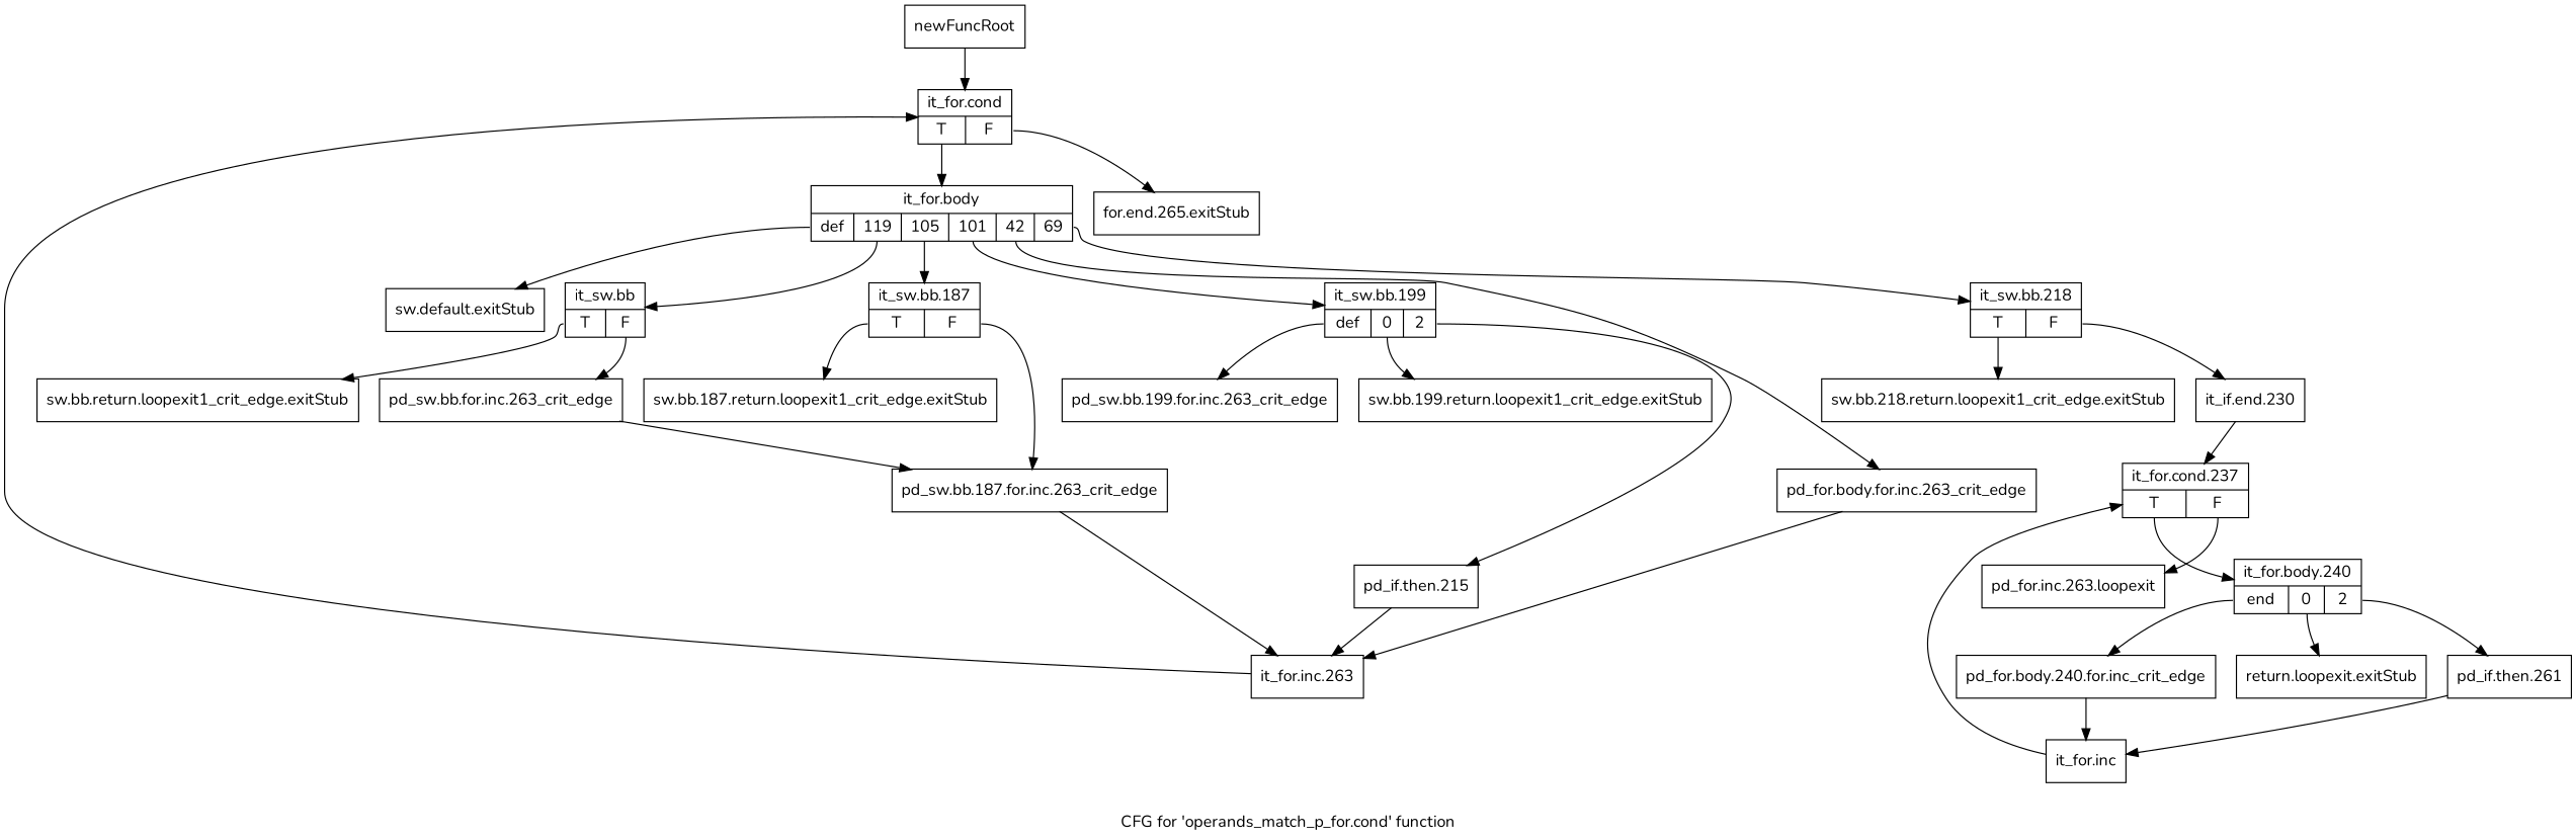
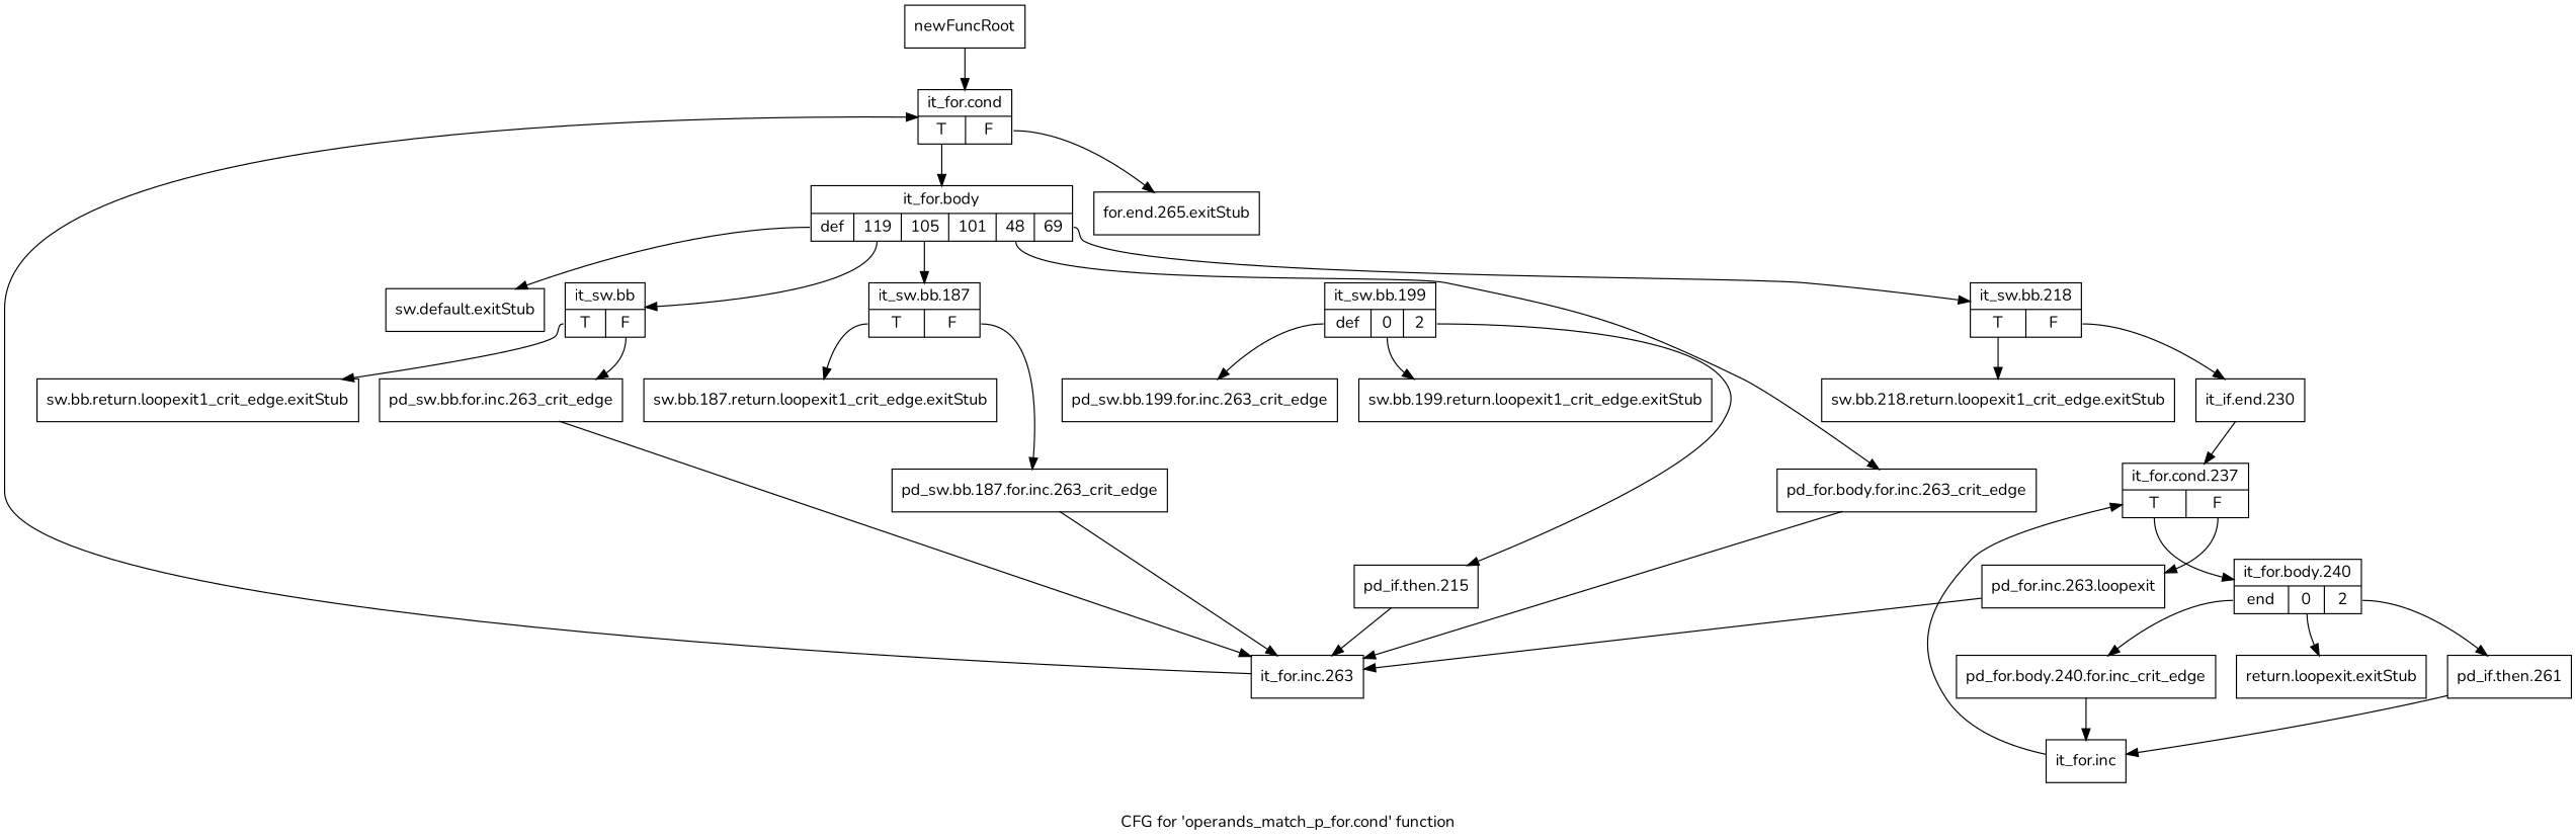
  digraph {
    fontname=Nunito
    label="CFG for 'operands_match_p_for.cond' function"
    node [fontname=Nunito shape=record]
    edge [fontname=Nunito]
    n1 [label="{newFuncRoot}"]
    n2 [label="{it_for.cond|{<s0>T|<s1>F}}"]
    n3 [label="{for.end.265.exitStub}"]
-   n4 [label="{it_for.body|{<s0>def|<s1>119|<s2>105|<s3>101|<s4>42|<s5>69}}"]
+   n4 [label="{it_for.body|{<s0>def|<s1>119|<s2>105|<s3>101|<s4>48|<s5>69}}"]
    n5 [label="{sw.default.exitStub}"]
    n6 [label="{it_sw.bb|{<s0>T|<s1>F}}"]
    n7 [label="{it_sw.bb.187|{<s0>T|<s1>F}}"]
    n8 [label="{it_sw.bb.199|{<s0>def|<s1>0|<s2>2}}"]
    n9 [label="{pd_for.body.for.inc.263_crit_edge}"]
    n10 [label="{it_sw.bb.218|{<s0>T|<s1>F}}"]
    n11 [label="{sw.bb.218.return.loopexit1_crit_edge.exitStub}"]
    n12 [label="{return.loopexit.exitStub}"]
    n13 [label="{sw.bb.199.return.loopexit1_crit_edge.exitStub}"]
    n14 [label="{sw.bb.187.return.loopexit1_crit_edge.exitStub}"]
    n15 [label="{sw.bb.return.loopexit1_crit_edge.exitStub}"]
    n16 [label="{pd_sw.bb.for.inc.263_crit_edge}"]
    n17 [label="{pd_sw.bb.187.for.inc.263_crit_edge}"]
    n18 [label="{pd_sw.bb.199.for.inc.263_crit_edge}"]
    n19 [label="{pd_if.then.215}"]
    n20 [label="{it_for.inc.263}"]
    n21 [label="{it_if.end.230}"]
    n22 [label="{it_for.cond.237|{<s0>T|<s1>F}}"]
    n23 [label="{it_for.body.240|{<s0>end|<s1>0|<s2>2}}"]
    n24 [label="{pd_for.inc.263.loopexit}"]
    n25 [label="{pd_for.body.240.for.inc_crit_edge}"]
    n26 [label="{pd_if.then.261}"]
    n27 [label="{it_for.inc}"]
    n1 -> n2
    n2 -> n3 [tailport=s1]
    n2 -> n4 [tailport=s0]
    n4 -> n5 [tailport=s0]
    n4 -> n6 [tailport=s1]
    n4 -> n7 [tailport=s2]
-   n4 -> n8 [tailport=s3]
    n4 -> n9 [tailport=s4]
    n4 -> n10 [tailport=s5]
    n6 -> n15 [tailport=s0]
    n6 -> n16 [tailport=s1]
    n7 -> n14 [tailport=s0]
    n7 -> n17 [tailport=s1]
    n8 -> n13 [tailport=s1]
    n8 -> n18 [tailport=s0]
    n8 -> n19 [tailport=s2]
    n9 -> n20
    n10 -> n11 [tailport=s0]
    n10 -> n21 [tailport=s1]
-   n16 -> n17
+   n16 -> n20
    n17 -> n20
    n19 -> n20
    n20 -> n2
    n21 -> n22
    n22 -> n23 [tailport=s0]
    n22 -> n24 [tailport=s1]
    n23 -> n12 [tailport=s1]
    n23 -> n25 [tailport=s0]
    n23 -> n26 [tailport=s2]
+   n24 -> n20
    n25 -> n27
    n26 -> n27
    n27 -> n22
  }
